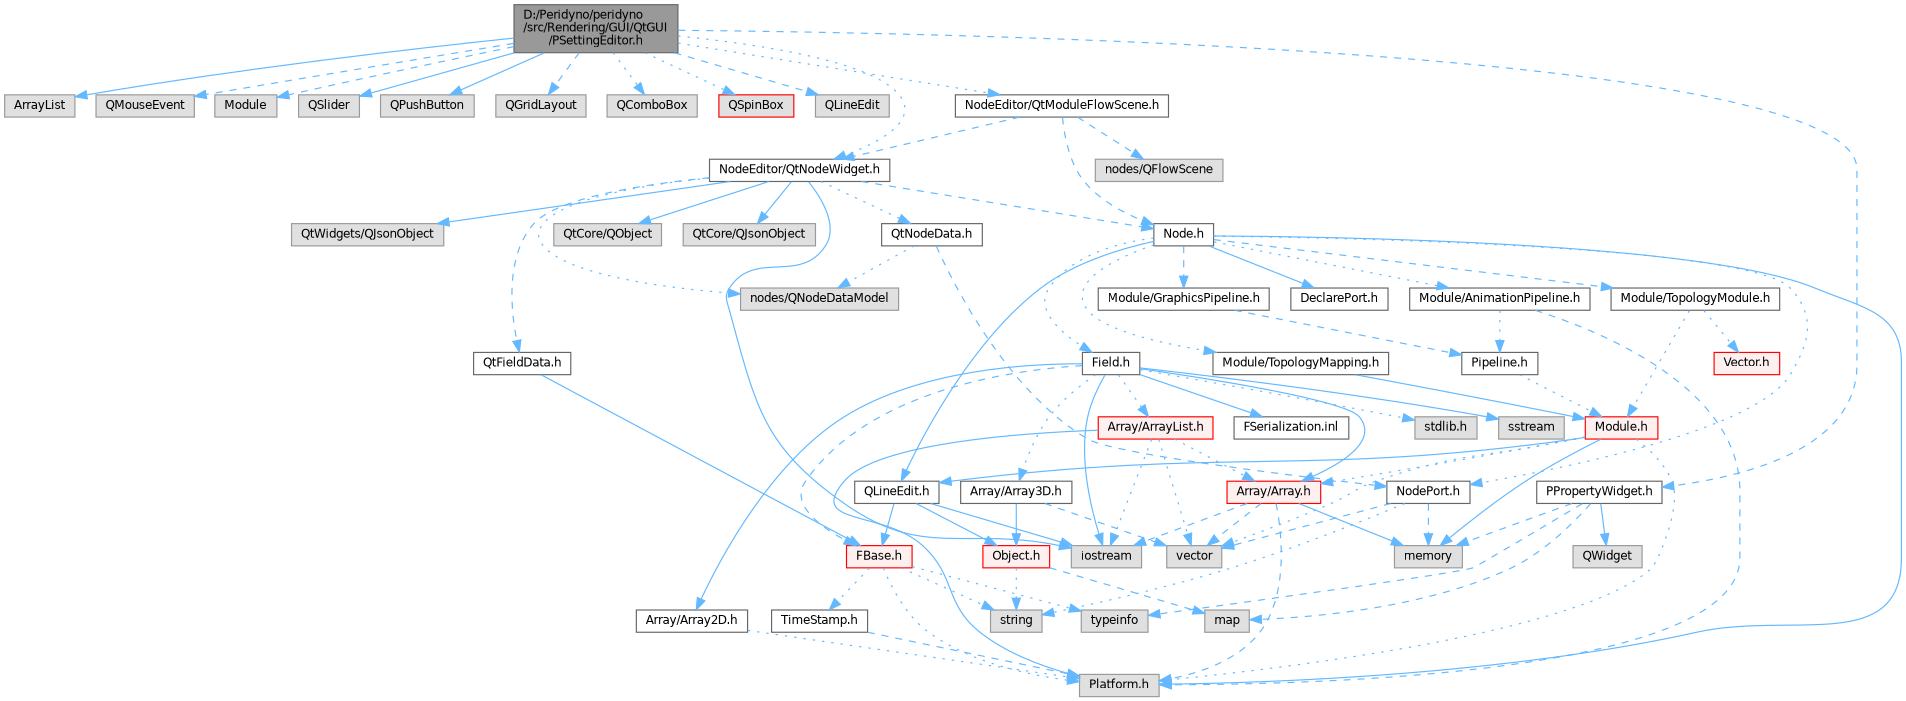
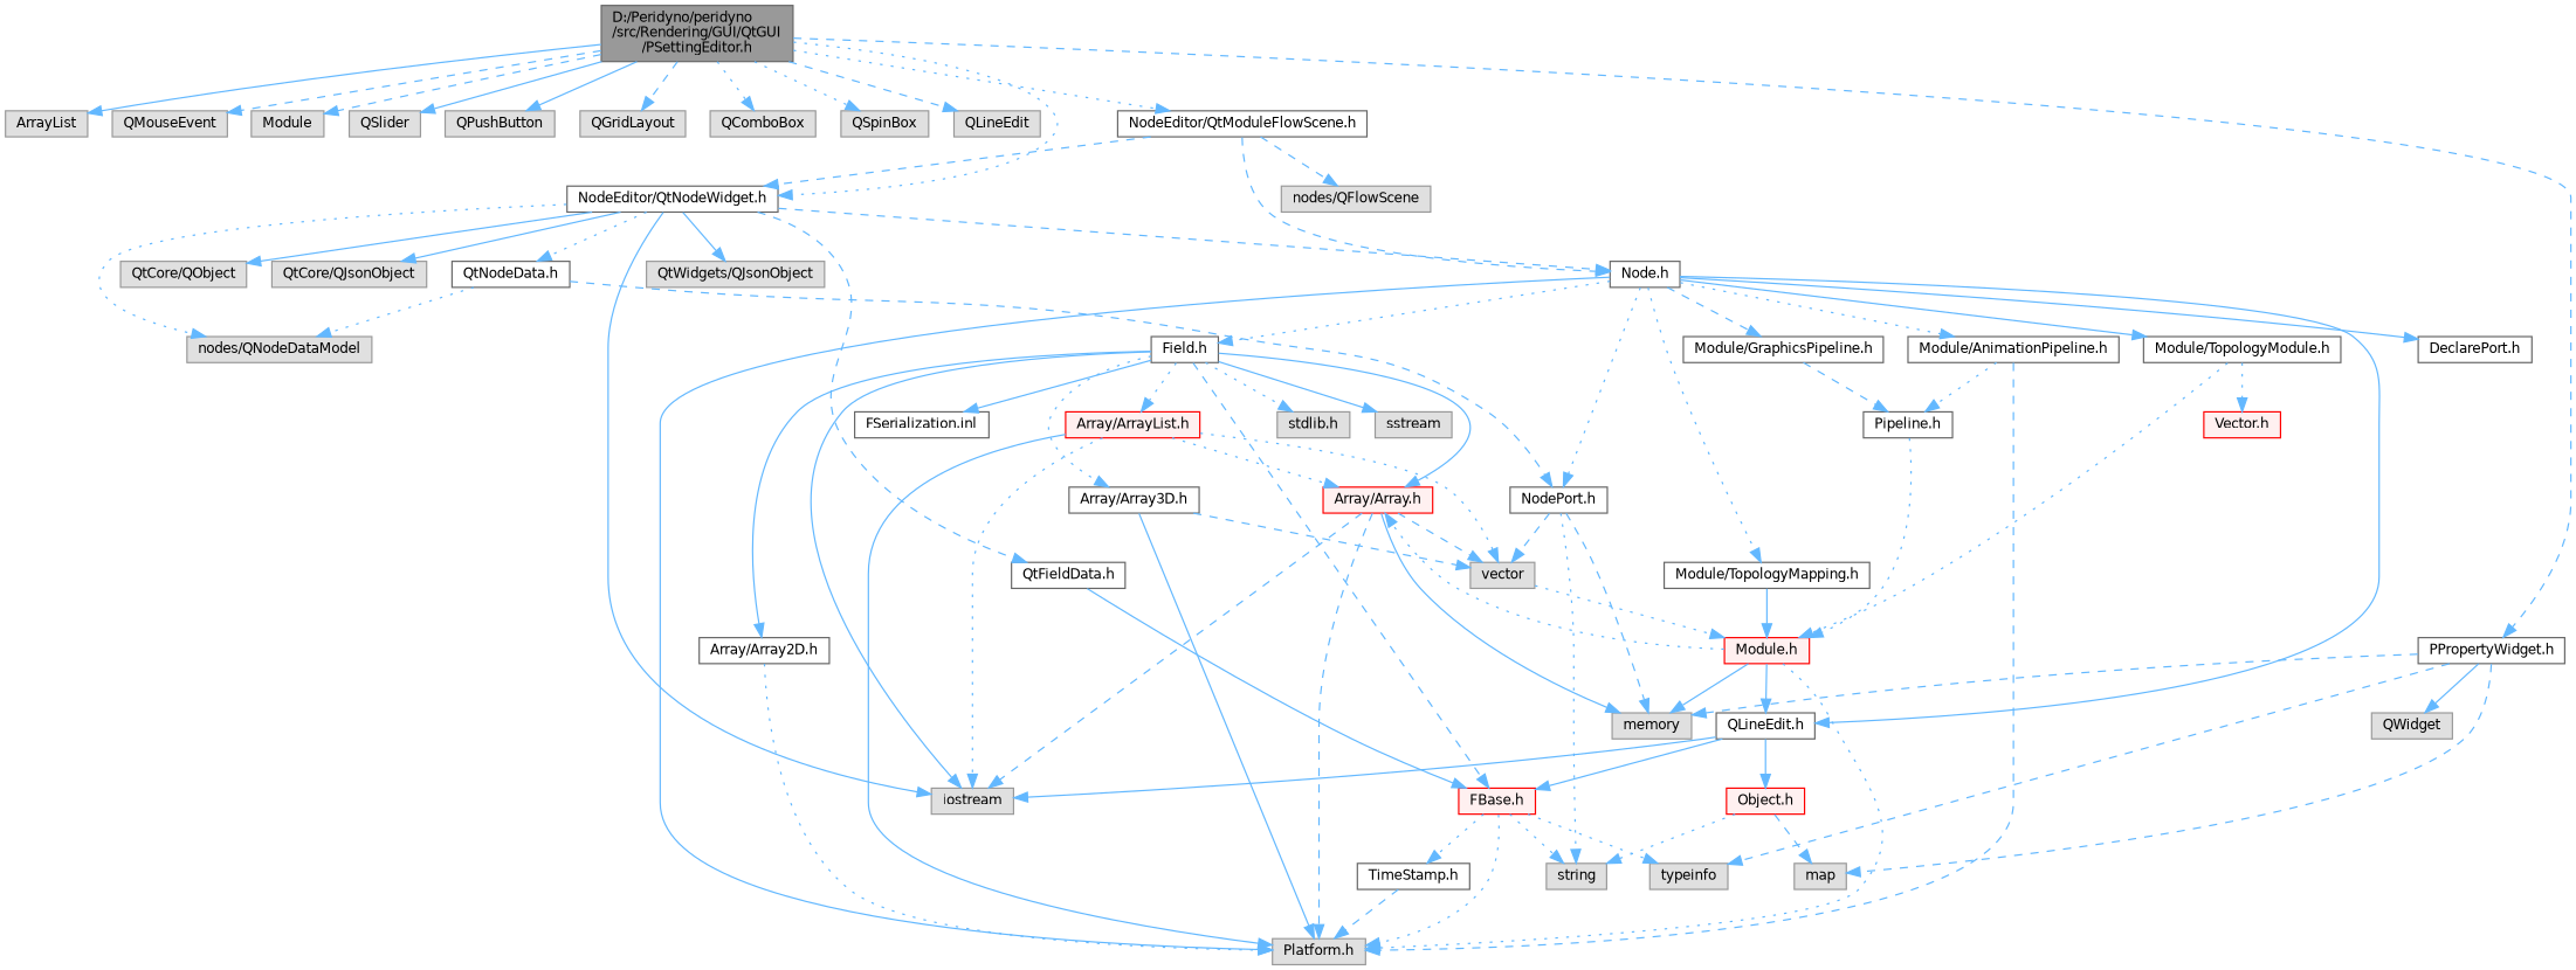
  digraph {
    node [color=grey60 fillcolor="#E0E0E0" fontname=Helvetica fontsize=10 shape=box style=filled]
    edge [color=steelblue1 fontname=Helvetica fontsize=10 labelfontname=Helvetica labelfontsize=10 style=dotted]
    n1 [color=gray40 fillcolor=grey60 fontcolor=black height=0.2 label="D:/Peridyno/peridyno\l/src/Rendering/GUI/QtGUI\l/PSettingEditor.h" width=0.4]
    n2 [height=0.2 label=ArrayList width=0.4]
    n3 [height=0.2 label=QMouseEvent width=0.4]
    n4 [height=0.2 label=Module width=0.4]
    n5 [height=0.2 label=QSlider width=0.4]
    n6 [height=0.2 label=QPushButton width=0.4]
    n7 [height=0.2 label=QGridLayout width=0.4]
    n8 [height=0.2 label=QComboBox width=0.4]
-   n9 [color=red height=0.2 label=QSpinBox width=0.4]
+   n9 [height=0.2 label=QSpinBox width=0.4]
    n10 [height=0.2 label=QLineEdit width=0.4]
    n11 [color=grey40 fillcolor=white height=0.2 label="NodeEditor/QtNodeWidget.h" width=0.4]
    n12 [color=grey40 fillcolor=white height=0.2 label="NodeEditor/QtModuleFlowScene.h" width=0.4]
    n13 [color=grey40 fillcolor=white height=0.2 label="PPropertyWidget.h" width=0.4]
    n14 [height=0.2 label="QtCore/QObject" width=0.4]
    n15 [height=0.2 label="QtCore/QJsonObject" width=0.4]
    n16 [height=0.2 label="QtWidgets/QJsonObject" width=0.4]
    n17 [height=0.2 label="nodes/QNodeDataModel" width=0.4]
    n18 [color=grey40 fillcolor=white height=0.2 label="Node.h" width=0.4]
    n19 [height=0.2 label=iostream width=0.4]
    n20 [color=grey40 fillcolor=white height=0.2 label="QtNodeData.h" width=0.4]
    n21 [color=grey40 fillcolor=white height=0.2 label="QtFieldData.h" width=0.4]
    n22 [height=0.2 label="nodes/QFlowScene" width=0.4]
    n23 [height=0.2 label=typeinfo width=0.4]
    n24 [height=0.2 label=map width=0.4]
    n25 [height=0.2 label=memory width=0.4]
    n26 [height=0.2 label=QWidget width=0.4]
    n27 [color=grey40 fillcolor=white height=0.2 label="QLineEdit.h" width=0.4]
    n28 [height=0.2 label="Platform.h" width=0.4]
    n29 [color=grey40 fillcolor=white height=0.2 label="Field.h" width=0.4]
    n30 [color=grey40 fillcolor=white height=0.2 label="DeclarePort.h" width=0.4]
    n31 [color=grey40 fillcolor=white height=0.2 label="NodePort.h" width=0.4]
    n32 [color=grey40 fillcolor=white height=0.2 label="Module/TopologyModule.h" width=0.4]
    n33 [color=grey40 fillcolor=white height=0.2 label="Module/TopologyMapping.h" width=0.4]
    n34 [color=grey40 fillcolor=white height=0.2 label="Module/AnimationPipeline.h" width=0.4]
    n35 [color=grey40 fillcolor=white height=0.2 label="Module/GraphicsPipeline.h" width=0.4]
    n36 [color=red fillcolor="#FFF0F0" height=0.2 label="FBase.h" width=0.4]
    n37 [color=red fillcolor="#FFF0F0" height=0.2 label="Object.h" width=0.4]
    n38 [height=0.2 label="stdlib.h" width=0.4]
    n39 [height=0.2 label=sstream width=0.4]
    n40 [color=red fillcolor="#FFF0F0" height=0.2 label="Array/Array.h" width=0.4]
    n41 [color=grey40 fillcolor=white height=0.2 label="Array/Array2D.h" width=0.4]
    n42 [color=grey40 fillcolor=white height=0.2 label="Array/Array3D.h" width=0.4]
    n43 [color=red fillcolor="#FFF0F0" height=0.2 label="Array/ArrayList.h" width=0.4]
    n44 [color=grey40 fillcolor=white height=0.2 label="FSerialization.inl" width=0.4]
    n45 [height=0.2 label=string width=0.4]
    n46 [height=0.2 label=vector width=0.4]
    n47 [color=red fillcolor="#FFF0F0" height=0.2 label="Vector.h" width=0.4]
    n48 [color=red fillcolor="#FFF0F0" height=0.2 label="Module.h" width=0.4]
    n49 [color=grey40 fillcolor=white height=0.2 label="Pipeline.h" width=0.4]
    n50 [color=grey40 fillcolor=white height=0.2 label="TimeStamp.h" width=0.4]
    n1 -> n2 [style=solid]
    n1 -> n3 [style=dashed]
    n1 -> n4 [style=dashed]
    n1 -> n5 [style=solid]
    n1 -> n6 [style=solid]
    n1 -> n7 [style=dashed]
    n1 -> n8
    n1 -> n9
    n1 -> n10 [style=dashed]
    n1 -> n11
    n1 -> n12
    n1 -> n13 [style=dashed]
    n11 -> n14 [style=solid]
    n11 -> n15 [style=solid]
    n11 -> n16 [style=solid]
    n11 -> n17
    n11 -> n18 [style=dashed]
    n11 -> n19 [style=solid]
    n11 -> n20
    n11 -> n21 [style=dashed]
    n12 -> n11 [style=dashed]
    n12 -> n18 [style=dashed]
    n12 -> n22 [style=dashed]
    n13 -> n23 [style=dashed]
    n13 -> n24 [style=dashed]
    n13 -> n25 [style=dashed]
    n13 -> n26 [style=solid]
    n18 -> n27 [style=solid]
    n18 -> n28 [style=solid]
    n18 -> n29
    n18 -> n30 [style=solid]
    n18 -> n31
-   n18 -> n32 [style=dashed]
+   n18 -> n32 [style=solid]
    n18 -> n33
    n18 -> n34
    n18 -> n35 [style=dashed]
    n20 -> n17
    n20 -> n31 [style=dashed]
    n21 -> n36 [style=solid]
    n27 -> n19 [style=solid]
    n27 -> n36 [style=solid]
    n27 -> n37 [style=solid]
    n29 -> n19 [style=solid]
    n29 -> n36 [style=dashed]
    n29 -> n38
    n29 -> n39 [style=solid]
    n29 -> n40 [style=solid]
    n29 -> n41 [style=solid]
    n29 -> n42
    n29 -> n43
    n29 -> n44 [style=solid]
    n31 -> n25 [style=dashed]
    n31 -> n45
    n31 -> n46 [style=dashed]
    n32 -> n47
    n32 -> n48
    n33 -> n48 [style=solid]
    n34 -> n28 [style=dashed]
    n34 -> n49
    n35 -> n49 [style=dashed]
    n36 -> n23
    n36 -> n28
    n36 -> n45
    n36 -> n50
    n37 -> n24 [style=dashed]
    n37 -> n45
    n40 -> n19 [style=dashed]
    n40 -> n25 [style=solid]
    n40 -> n28 [style=dashed]
    n40 -> n46 [style=dashed]
    n41 -> n28
-   n42 -> n37 [style=solid]
+   n42 -> n28 [style=solid]
    n42 -> n46 [style=dashed]
    n43 -> n19
    n43 -> n28 [style=solid]
    n43 -> n40
    n43 -> n46
    n48 -> n25 [style=solid]
    n48 -> n27 [style=solid]
    n48 -> n28
    n48 -> n40
-   n48 -> n46
+   n46 -> n48
    n49 -> n48
    n50 -> n28 [style=dashed]
  }
